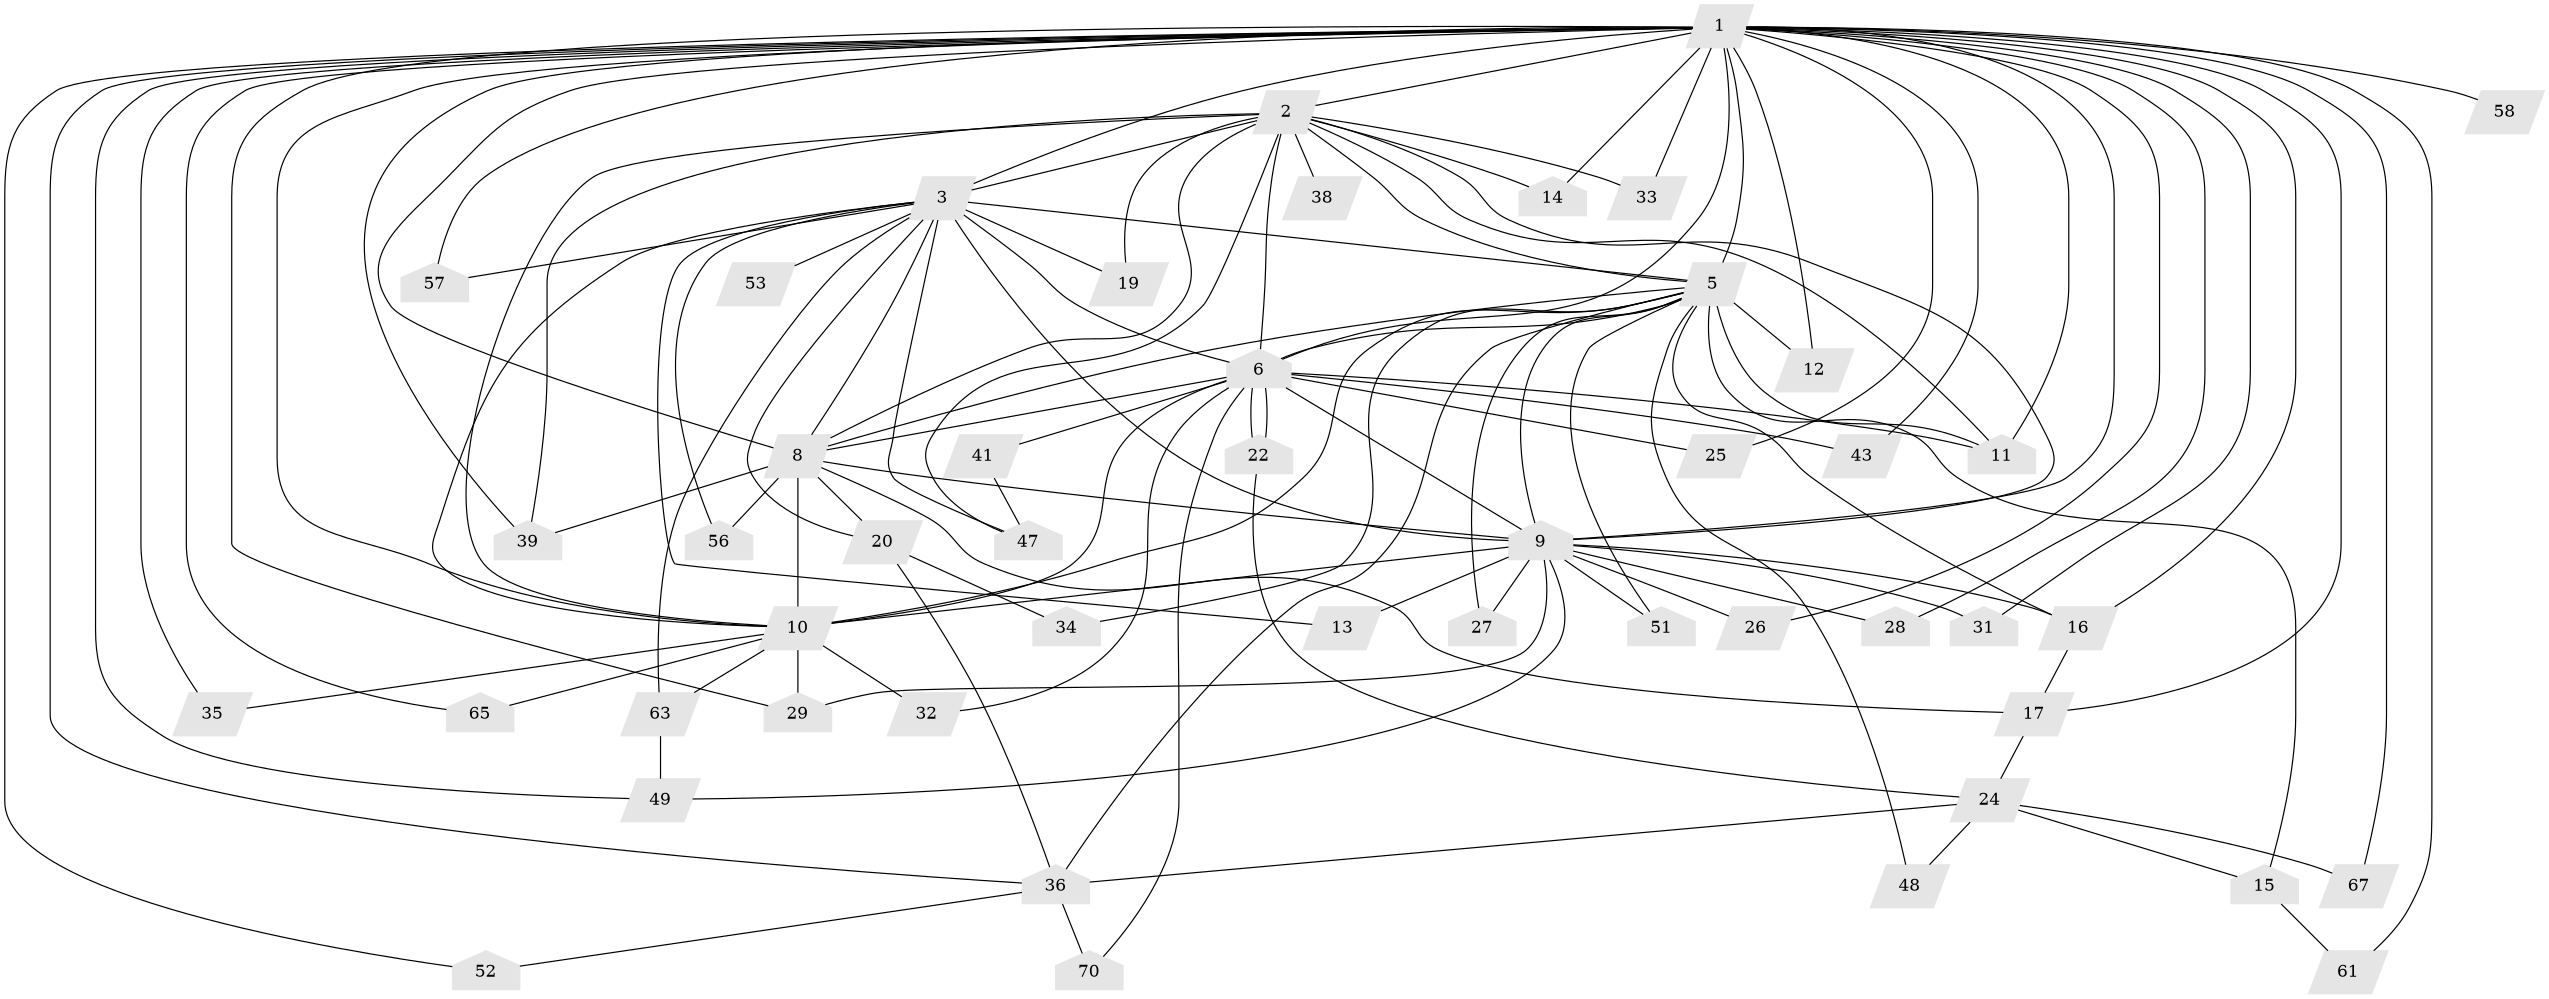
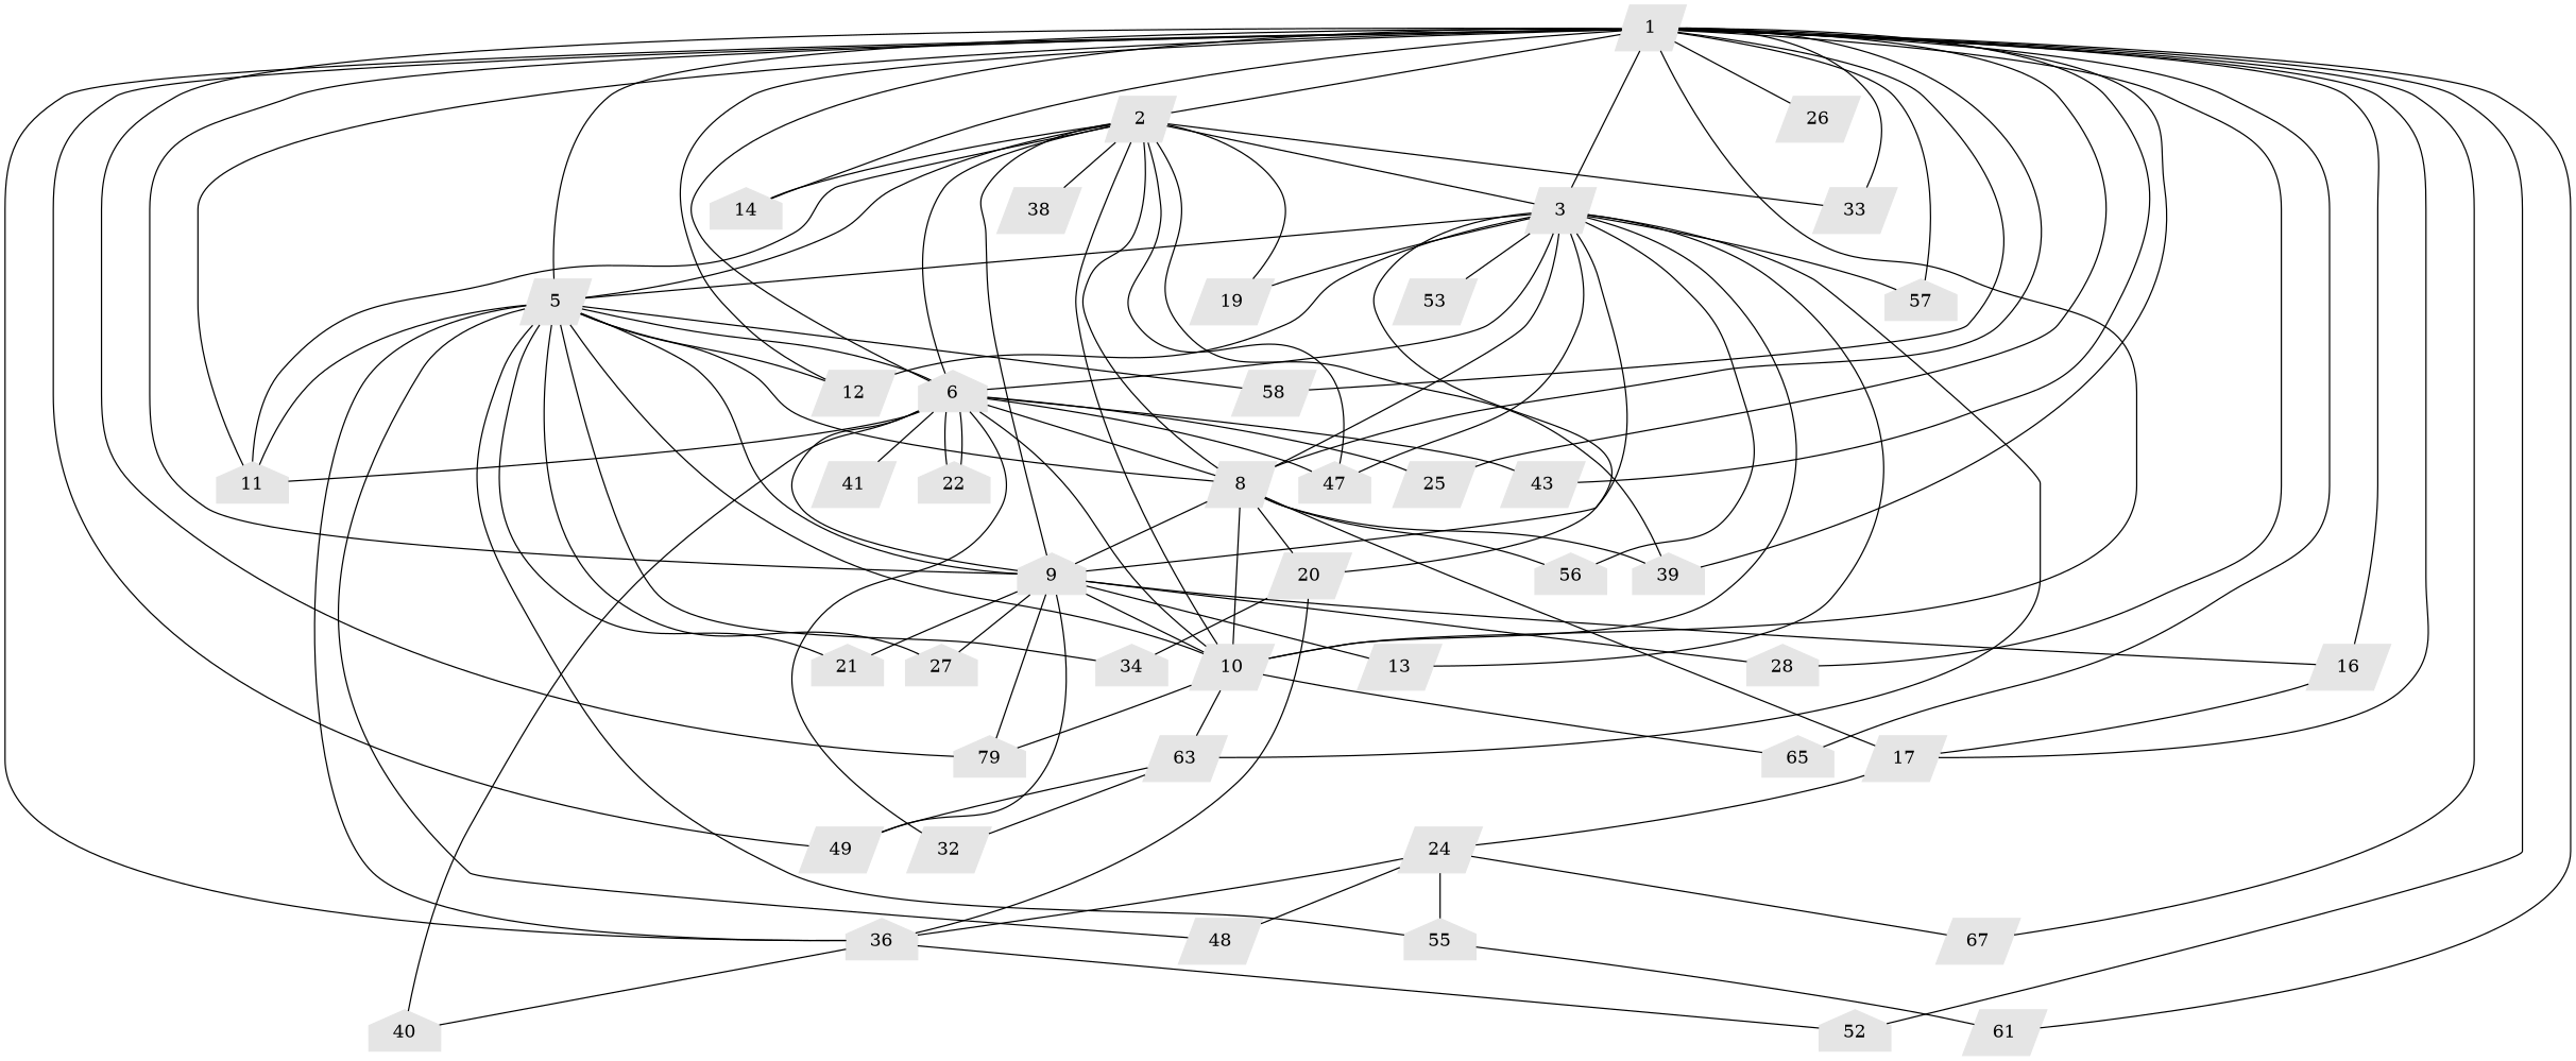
  graph {
    node [color=gray90 shape=parallelogram style=filled]
    1 [super="+4"]
    2 [super="+50"]
    3 [super="+15"]
    5 [super="+30"]
    6 [shape=house super="+7"]
    8 [super="+51"]
    9 [shape=house super="+23"]
    10 [super="+18"]
    12 [super="+44"]
    14 [shape=house]
    16 [super="+62"]
    17
    25
    26
    28 [shape=house]
-   29 [shape=house]
-   31 [shape=house]
+   29 [shape=house label=79]
    33
-   35
    36 [shape=house super="+37"]
    39 [shape=house super="+45"]
    43
    49 [super="+54"]
    52 [shape=house]
    57 [shape=house]
    58
    61
    n28 [label=67]
    65 [shape=house]
    11 [shape=house]
    19
    38
    47 [shape=house super="+60"]
    53
    13
    20
    56 [shape=house]
    63
-   21 [shape=house label=51]
+   21 [shape=house]
    27 [shape=house]
    34 [shape=house super="+59"]
    48
-   55 [shape=house label=15]
+   55 [shape=house]
    22 [shape=house]
    32 [super="+42"]
-   40 [shape=house label=70]
+   40 [shape=house]
    41
    24 [super="+46"]
    1 -- 2 [weight=2]
    1 -- 3 [weight=2]
    1 -- 5 [weight=2]
    1 -- 6 [weight=4]
    1 -- 8 [weight=2]
    1 -- 9 [weight=2]
    1 -- 10 [weight=2]
    1 -- 12
    1 -- 14
    1 -- 16
    1 -- 17
    1 -- 25
    1 -- 26
    1 -- 28
    1 -- 29
-   1 -- 31
    1 -- 33
-   1 -- 35
    1 -- 36
    1 -- 39
    1 -- 43
    1 -- 49
    1 -- 52
    1 -- 57
    1 -- 58
    1 -- 61
    1 -- n28
    1 -- 65
    1 -- 11
    2 -- 3
    2 -- 5
    2 -- 6 [weight=2]
    2 -- 8
    2 -- 9
    2 -- 10
    2 -- 14
    2 -- 33
    2 -- 39
    2 -- 11
    2 -- 19
    2 -- 38
    2 -- 47
    3 -- 5
    3 -- 6 [weight=2]
    3 -- 8 [weight=2]
    3 -- 9
    3 -- 10
+   3 -- 12
    3 -- 57
    3 -- 19
    3 -- 47
    3 -- 53
    3 -- 13
    3 -- 20
    3 -- 56
    3 -- 63
    5 -- 6 [weight=2]
    5 -- 8
    5 -- 9
    5 -- 10 [weight=2]
    5 -- 12
    5 -- 36
-   5 -- 16
+   5 -- 58
    5 -- 11
    5 -- 21
    5 -- 27
    5 -- 34 [weight=2]
    5 -- 48
    5 -- 55
    6 -- 8 [weight=3]
    6 -- 9 [weight=2]
    6 -- 10 [weight=2]
    6 -- 25
    6 -- 43
    6 -- 11
-   41 -- 47
+   6 -- 47
    6 -- 22
    6 -- 22
    6 -- 32 [weight=2]
    6 -- 40
    6 -- 41 [weight=2]
    8 -- 9
    8 -- 10 [weight=2]
    8 -- 17
    8 -- 39
    8 -- 20
    8 -- 56
    9 -- 10 [weight=2]
    9 -- 16
-   9 -- 26
    9 -- 28
    9 -- 29
-   9 -- 31
    9 -- 49
    9 -- 13
    9 -- 21
    9 -- 27
    10 -- 29
-   10 -- 35
    10 -- 65
    10 -- 63
-   10 -- 32
+   63 -- 32
    16 -- 17
    17 -- 24
    36 -- 52
    36 -- 40
    20 -- 36
    20 -- 34
    63 -- 49
    55 -- 61
-   22 -- 24
    24 -- 36
    24 -- n28
    24 -- 48
    24 -- 55
  }
